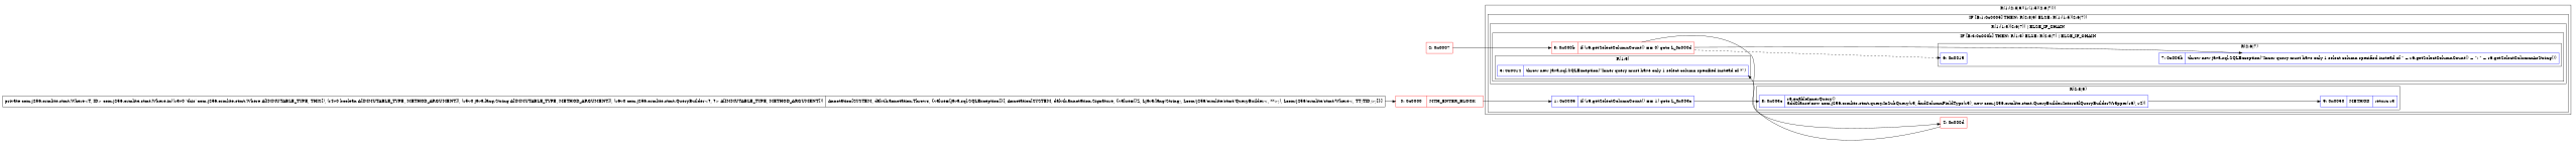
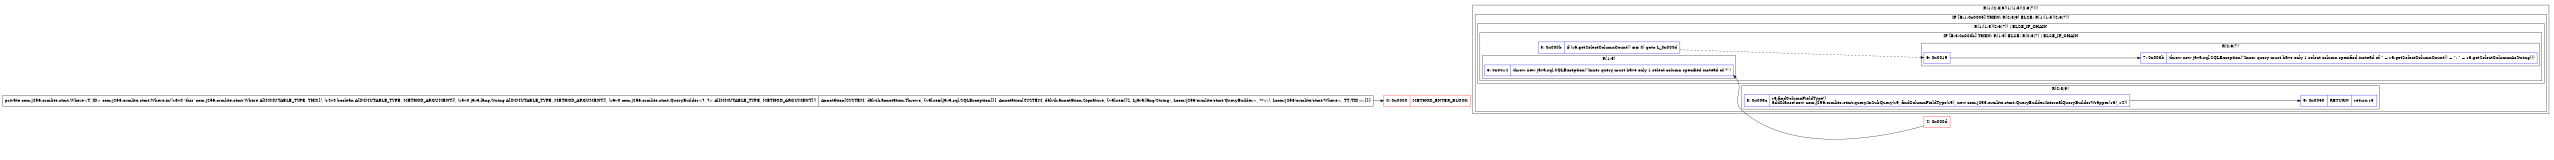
  digraph {
    rankdir=LR
    node [color=blue shape=record]
-   n1 [label="{8\:\ 0x003c|r6.enableInnerQuery()\laddClause(new com.j256.ormlite.stmt.query.InSubQuery(r5, findColumnFieldType(r5), new com.j256.ormlite.stmt.QueryBuilder.InternalQueryBuilderWrapper(r6), r4))\l}"]
-   n2 [label="{9\:\ 0x0050|METHOD\l|return r3\l}"]
+   n1 [label="{8\:\ 0x003c|r6.findColumnFieldType()\laddClause(new com.j256.ormlite.stmt.query.InSubQuery(r5, findColumnFieldType(r5), new com.j256.ormlite.stmt.QueryBuilder.InternalQueryBuilderWrapper(r6), r4))\l}"]
+   n2 [label="{9\:\ 0x0050|RETURN\l|return r3\l}"]
    n3 [label="{5\:\ 0x0014|throw new java.sql.SQLException(\"Inner query must have only 1 select column specified instead of *\")\l}"]
    n4 [label="{6\:\ 0x0015}"]
    n5 [label="{7\:\ 0x003b|throw new java.sql.SQLException(\"Inner query must have only 1 select column specified instead of \" + r6.getSelectColumnCount() + \": \" + r6.getSelectColumnsAsString())\l}"]
-   n6 [color=red label="{3\:\ 0x000b|if (r6.getSelectColumnCount() == 0) goto L_0x000d\l}"]
-   n7 [label="{1\:\ 0x0005|if (r6.getSelectColumnCount() == 1) goto L_0x003c\l}"]
+   n6 [label="{3\:\ 0x000b|if (r6.getSelectColumnCount() == 0) goto L_0x000d\l}"]
    n8 [color=red label="{4\:\ 0x000d}"]
-   n9 [color=red label="{2\:\ 0x0007}"]
-   n10 [color=red label="{0\:\ 0x0000|MTH_ENTER_BLOCK\l}"]
+   n10 [color=red label="{0\:\ 0x0000|METHOD_ENTER_BLOCK\l}"]
    n11 [label="{private com.j256.ormlite.stmt.Where\<T, ID\> com.j256.ormlite.stmt.Where.in((r3v0 'this' com.j256.ormlite.stmt.Where A[IMMUTABLE_TYPE, THIS]), (r4v0 boolean A[IMMUTABLE_TYPE, METHOD_ARGUMENT]), (r5v0 java.lang.String A[IMMUTABLE_TYPE, METHOD_ARGUMENT]), (r6v0 com.j256.ormlite.stmt.QueryBuilder\<?, ?\> A[IMMUTABLE_TYPE, METHOD_ARGUMENT]))  | Annotation[SYSTEM, dalvik.annotation.Throws, \{value=[java.sql.SQLException]\}], Annotation[SYSTEM, dalvik.annotation.Signature, \{value=[(Z, Ljava\/lang\/String;, Lcom\/j256\/ormlite\/stmt\/QueryBuilder\<, **\>;), Lcom\/j256\/ormlite\/stmt\/Where\<, TT;TID;\>;]\}]\l}" color=""]
    subgraph cluster_1 {
      label="R(1:(2:8|9)(1:(1:5)(2:6|7)))"
      subgraph cluster_2 {
        label="IF [B:1:0x0005] THEN: R(2:8|9) ELSE: R(1:(1:5)(2:6|7))"
-       n7
        subgraph cluster_3 {
          label="R(2:8|9)"
          n1
          n2
        }
        subgraph cluster_4 {
          label="R(1:(1:5)(2:6|7)) | ELSE_IF_CHAIN\l"
          subgraph cluster_5 {
            label="IF [B:3:0x000b] THEN: R(1:5) ELSE: R(2:6|7) | ELSE_IF_CHAIN\l"
            n6
            subgraph cluster_6 {
              label="R(1:5)"
              n3
            }
            subgraph cluster_7 {
              label="R(2:6|7)"
              n4
              n5
            }
          }
        }
      }
    }
    n1 -> n2
-   n6 -> n5
+   n4 -> n5
    n6 -> n4 [style=dashed]
-   n6 -> n8
-   n7 -> n1
    n8 -> n3
-   n9 -> n6
-   n10 -> n7
    n11 -> n10
  }
